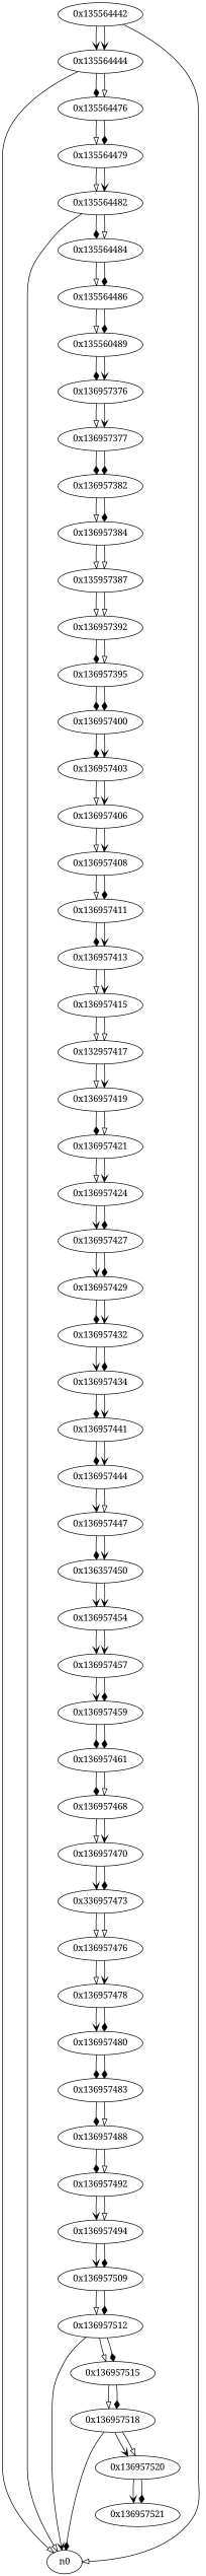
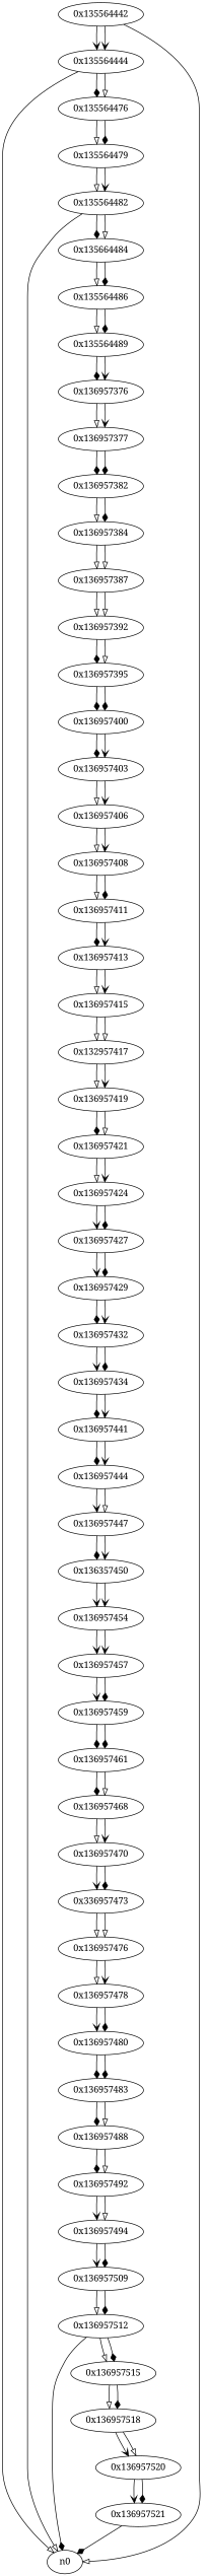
  digraph {
    fontname="Noto Serif"
    node [fontname="Noto Serif"]
    edge [arrowhead=diamond fontname="Noto Serif"]
    n1 [label="0x135564442"]
    n2 [label="0x135564444"]
    n0
    n3 [label="0x135564476"]
    n4 [label="0x135564479"]
    n5 [label="0x135564482"]
-   n6 [label="0x135564484"]
+   n6 [label="0x135664484"]
    n7 [label="0x135564486"]
-   n8 [label="0x135560489"]
+   n8 [label="0x135564489"]
    n9 [label="0x136957376"]
    n10 [label="0x136957377"]
    n11 [label="0x136957382"]
    n12 [label="0x136957384"]
-   n13 [label="0x135957387"]
+   n13 [label="0x136957387"]
    n14 [label="0x136957392"]
    n15 [label="0x136957395"]
    n16 [label="0x136957400"]
    n17 [label="0x136957403"]
    n18 [label="0x136957406"]
    n19 [label="0x136957408"]
    n20 [label="0x136957411"]
    n21 [label="0x136957413"]
    n22 [label="0x136957415"]
    n23 [label="0x132957417"]
    n24 [label="0x136957419"]
    n25 [label="0x136957421"]
    n26 [label="0x136957424"]
    n27 [label="0x136957427"]
    n28 [label="0x136957429"]
    n29 [label="0x136957432"]
    n30 [label="0x136957434"]
    n31 [label="0x136957441"]
    n32 [label="0x136957444"]
    n33 [label="0x136957447"]
    n34 [label="0x136357450"]
    n35 [label="0x136957454"]
    n36 [label="0x136957457"]
    n37 [label="0x136957459"]
    n38 [label="0x136957461"]
    n39 [label="0x136957468"]
    n40 [label="0x136957470"]
    n41 [label="0x336957473"]
    n42 [label="0x136957476"]
    n43 [label="0x136957478"]
    n44 [label="0x136957480"]
    n45 [label="0x136957483"]
    n46 [label="0x136957488"]
    n47 [label="0x136957492"]
    n48 [label="0x136957494"]
    n49 [label="0x136957509"]
    n50 [label="0x136957512"]
    n51 [label="0x136957515"]
    n52 [label="0x136957518"]
    n53 [label="0x136957520"]
    n54 [label="0x136957521"]
    n1 -> n2 [arrowhead=vee]
    n1 -> n2 [arrowhead=vee]
    n1 -> n0 [arrowhead=onormal]
    n2 -> n0 [arrowhead=onormal]
    n2 -> n3
    n2 -> n3 [arrowhead=onormal]
    n3 -> n4 [arrowhead=onormal]
    n3 -> n4
    n4 -> n5 [arrowhead=onormal]
    n4 -> n5 [arrowhead=vee]
    n5 -> n0 [arrowhead=onormal]
    n5 -> n6
    n5 -> n6 [arrowhead=onormal]
    n6 -> n7 [arrowhead=onormal]
    n6 -> n7
    n7 -> n8 [arrowhead=onormal]
    n7 -> n8
    n8 -> n9
    n8 -> n9 [arrowhead=vee]
    n9 -> n10 [arrowhead=onormal]
    n9 -> n10 [arrowhead=vee]
    n10 -> n11
    n10 -> n11
    n11 -> n12 [arrowhead=onormal]
    n11 -> n12
    n12 -> n13 [arrowhead=onormal]
    n12 -> n13 [arrowhead=onormal]
    n13 -> n14 [arrowhead=onormal]
    n13 -> n14 [arrowhead=onormal]
    n14 -> n15
    n14 -> n15 [arrowhead=onormal]
    n15 -> n16
    n15 -> n16
    n16 -> n17
    n16 -> n17 [arrowhead=vee]
    n17 -> n18 [arrowhead=onormal]
    n17 -> n18 [arrowhead=vee]
    n18 -> n19 [arrowhead=onormal]
    n18 -> n19 [arrowhead=vee]
    n19 -> n20 [arrowhead=onormal]
    n19 -> n20
    n20 -> n21
    n20 -> n21 [arrowhead=vee]
    n21 -> n22 [arrowhead=onormal]
    n21 -> n22 [arrowhead=vee]
    n22 -> n23 [arrowhead=onormal]
    n22 -> n23 [arrowhead=onormal]
    n23 -> n24 [arrowhead=onormal]
    n23 -> n24 [arrowhead=vee]
    n24 -> n25
    n24 -> n25 [arrowhead=onormal]
    n25 -> n26 [arrowhead=onormal]
    n25 -> n26 [arrowhead=vee]
    n26 -> n27 [arrowhead=vee]
    n26 -> n27
    n27 -> n28 [arrowhead=vee]
    n27 -> n28
    n28 -> n29
    n28 -> n29 [arrowhead=vee]
    n29 -> n30 [arrowhead=vee]
    n29 -> n30
    n30 -> n31
    n30 -> n31 [arrowhead=vee]
    n31 -> n32
    n31 -> n32 [arrowhead=vee]
    n32 -> n33 [arrowhead=vee]
    n32 -> n33 [arrowhead=onormal]
    n33 -> n34
    n33 -> n34 [arrowhead=vee]
    n34 -> n35 [arrowhead=vee]
    n34 -> n35 [arrowhead=vee]
    n35 -> n36 [arrowhead=vee]
    n35 -> n36 [arrowhead=vee]
    n36 -> n37 [arrowhead=vee]
    n36 -> n37
    n37 -> n38
    n37 -> n38
    n38 -> n39
    n38 -> n39 [arrowhead=onormal]
    n39 -> n40 [arrowhead=onormal]
    n39 -> n40 [arrowhead=vee]
    n40 -> n41 [arrowhead=vee]
    n40 -> n41
    n41 -> n42 [arrowhead=onormal]
    n41 -> n42 [arrowhead=onormal]
    n42 -> n43 [arrowhead=onormal]
    n42 -> n43 [arrowhead=vee]
    n43 -> n44 [arrowhead=vee]
    n43 -> n44
    n44 -> n45
    n44 -> n45
    n45 -> n46
    n45 -> n46 [arrowhead=onormal]
    n46 -> n47
    n46 -> n47 [arrowhead=onormal]
    n47 -> n48 [arrowhead=vee]
    n47 -> n48 [arrowhead=onormal]
    n48 -> n49 [arrowhead=vee]
    n48 -> n49
    n49 -> n50 [arrowhead=onormal]
    n49 -> n50
-   n50 -> n0 [arrowhead=vee]
+   n50 -> n0
    n50 -> n51 [arrowhead=onormal]
    n50 -> n51
    n51 -> n52 [arrowhead=onormal]
    n51 -> n52
    n52 -> n53 [arrowhead=vee]
    n52 -> n53 [arrowhead=onormal]
    n53 -> n54 [arrowhead=vee]
    n53 -> n54
-   n52 -> n0
+   n54 -> n0
  }
